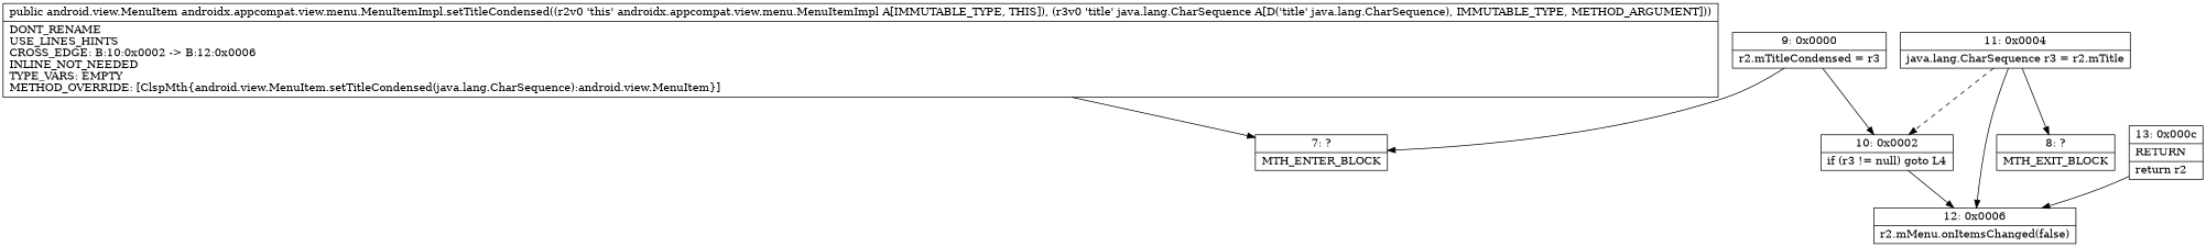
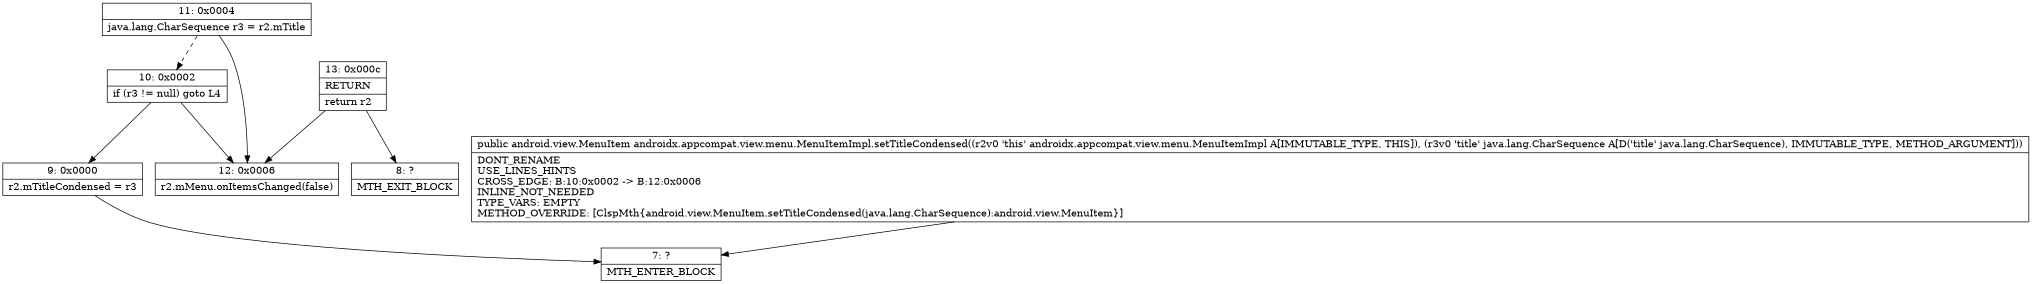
  digraph {
    node [shape=record]
    n1 [label="{7\:\ ?|MTH_ENTER_BLOCK\l}"]
    n2 [label="{9\:\ 0x0000|r2.mTitleCondensed = r3\l}"]
    n3 [label="{10\:\ 0x0002|if (r3 != null) goto L4\l}"]
    n4 [label="{12\:\ 0x0006|r2.mMenu.onItemsChanged(false)\l}"]
    n5 [label="{11\:\ 0x0004|java.lang.CharSequence r3 = r2.mTitle\l}"]
    n6 [label="{13\:\ 0x000c|RETURN\l|return r2\l}"]
    n7 [label="{8\:\ ?|MTH_EXIT_BLOCK\l}"]
    n8 [label="{public android.view.MenuItem androidx.appcompat.view.menu.MenuItemImpl.setTitleCondensed((r2v0 'this' androidx.appcompat.view.menu.MenuItemImpl A[IMMUTABLE_TYPE, THIS]), (r3v0 'title' java.lang.CharSequence A[D('title' java.lang.CharSequence), IMMUTABLE_TYPE, METHOD_ARGUMENT]))  | DONT_RENAME\lUSE_LINES_HINTS\lCROSS_EDGE: B:10:0x0002 \-\> B:12:0x0006\lINLINE_NOT_NEEDED\lTYPE_VARS: EMPTY\lMETHOD_OVERRIDE: [ClspMth\{android.view.MenuItem.setTitleCondensed(java.lang.CharSequence):android.view.MenuItem\}]\l}"]
    n2 -> n1
-   n2 -> n3
+   n3 -> n2
    n3 -> n4
    n5 -> n3 [style=dashed]
    n5 -> n4
    n6 -> n4
-   n5 -> n7
+   n6 -> n7
    n8 -> n1
  }
